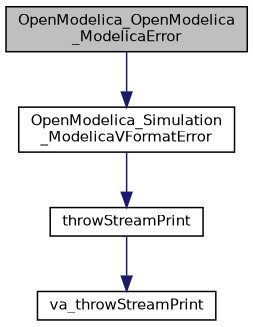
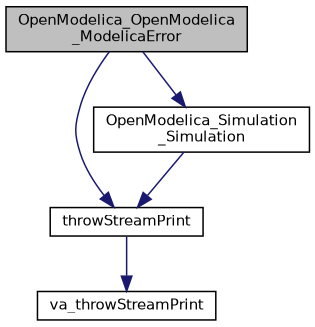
  digraph {
    rankdir=TB
    node [color=black fillcolor=white fontname=Helvetica fontsize=10 shape=record style=filled]
    edge [color=midnightblue fontname=Helvetica fontsize=10 labelfontname=Helvetica labelfontsize=10 style=solid]
    n1 [fillcolor=grey75 fontcolor=black height=0.2 label="OpenModelica_OpenModelica\l_ModelicaError" width=0.4]
    n2 [height=0.2 label=throwStreamPrint width=0.4]
-   n3 [height=0.2 label="OpenModelica_Simulation\l_ModelicaVFormatError" width=0.4]
+   n3 [height=0.2 label="OpenModelica_Simulation\l_Simulation" width=0.4]
    n4 [height=0.2 label=va_throwStreamPrint width=0.4]
+   n1 -> n2
    n1 -> n3
    n2 -> n4
    n3 -> n2
  }
